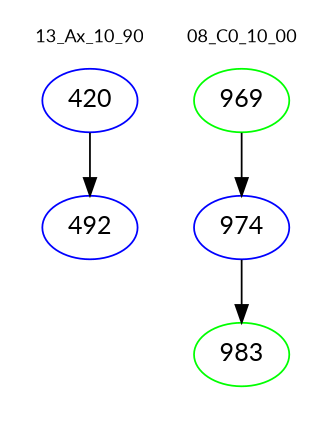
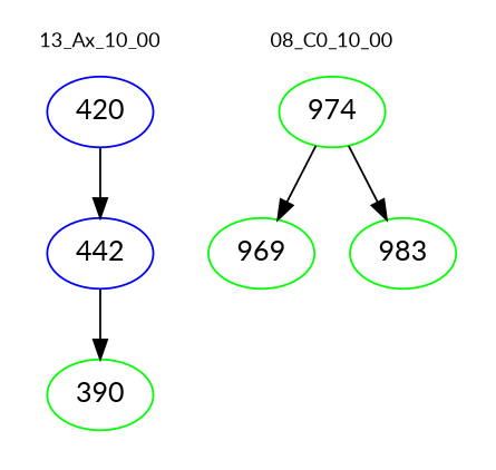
  digraph {
    fontname=Lato
    node [color=blue fontname=Lato]
    edge [color=black fontname=Lato]
    n1 [label=420]
-   n2 [label=492]
+   n2 [label=442]
+   n3 [color=green label=390]
    n4 [color=green label=969]
-   n5 [label=974]
+   n5 [color=green label=974]
    n6 [color=green label=983]
    subgraph cluster_1 {
      color=white
      fontsize=10
-     label="13_Ax_10_90"
+     label="13_Ax_10_00"
      n1
      n2
+     n3
    }
    subgraph cluster_2 {
      color=white
      fontsize=10
      label="08_C0_10_00"
      n4
      n5
      n6
    }
    n1 -> n2
-   n4 -> n5
+   n2 -> n3
+   n5 -> n4
    n5 -> n6
  }
